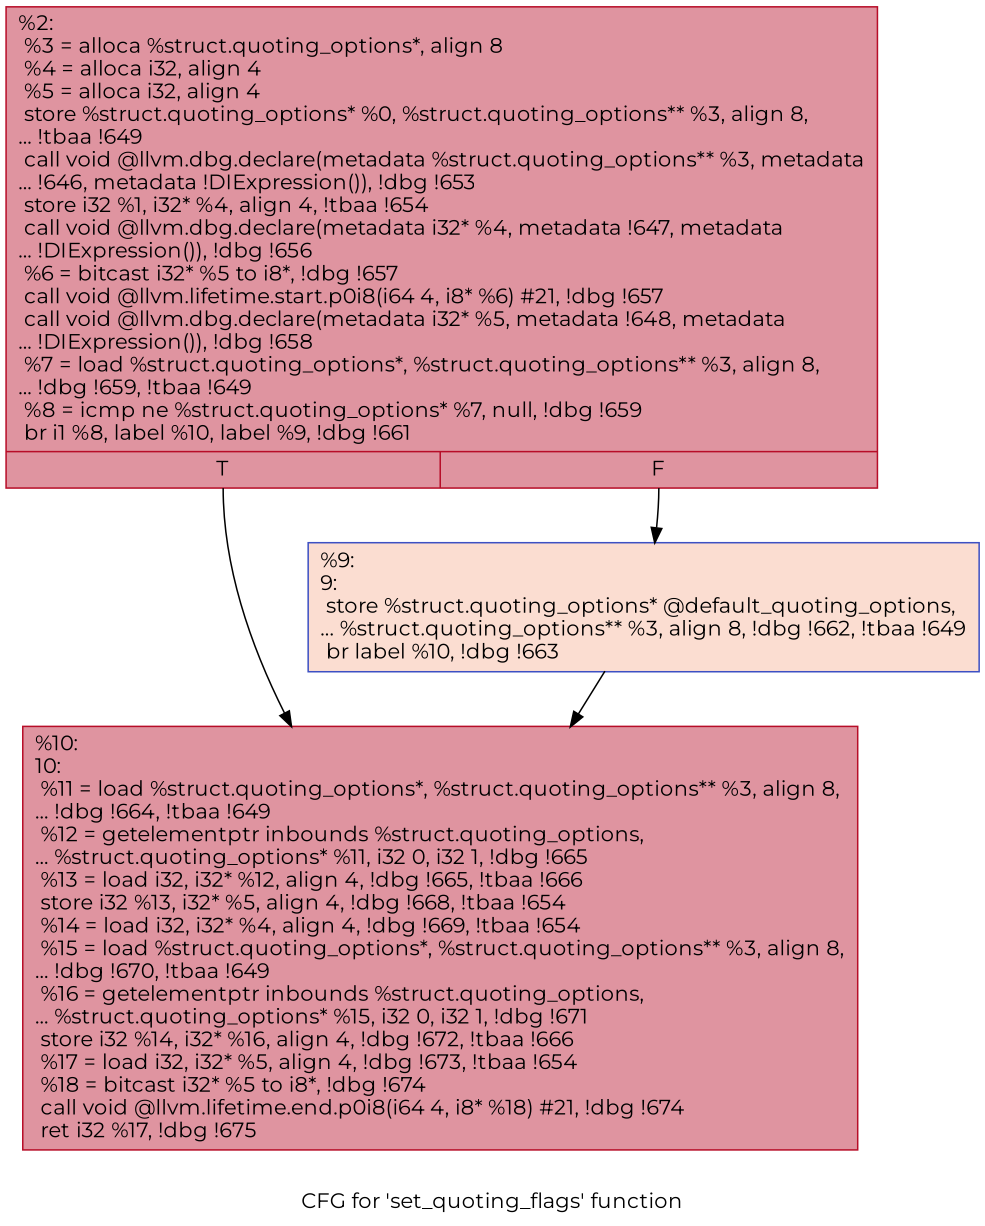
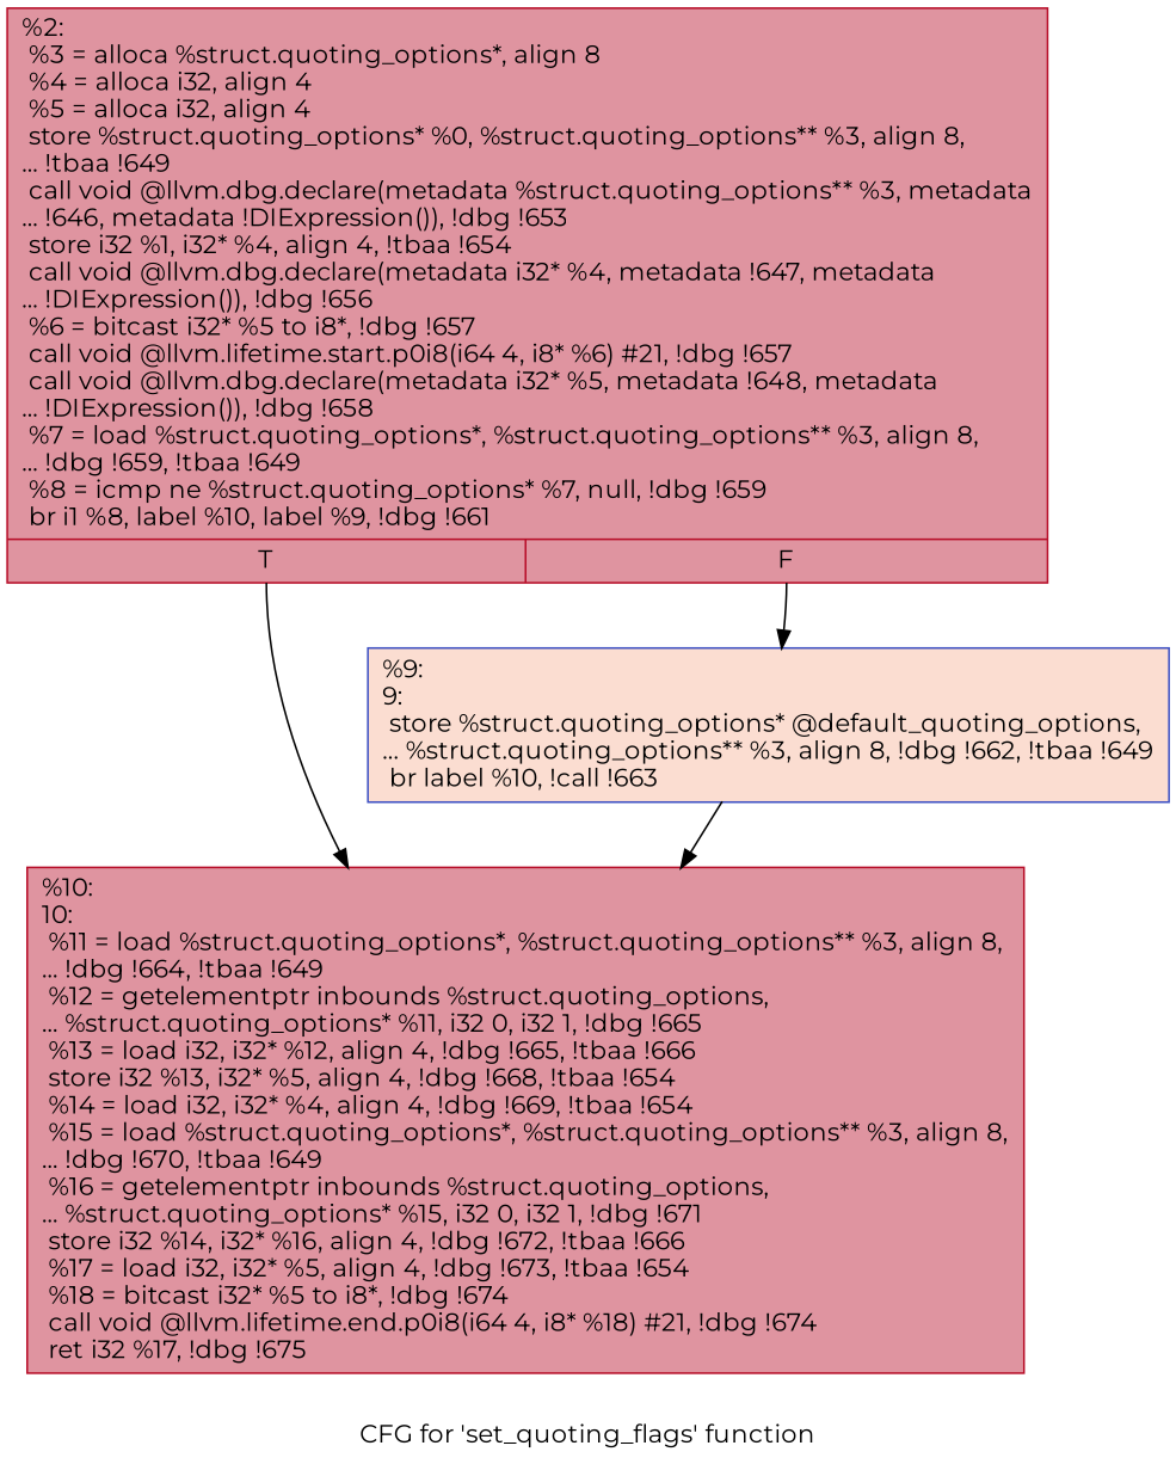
  digraph {
    label="CFG for 'set_quoting_flags' function"
    fontname=Montserrat
    node [color="#b70d28ff" fillcolor="#b70d2870" shape=record style=filled fontname=Montserrat]
    edge [fontname=Montserrat]
    n1 [label="{%2:\l  %3 = alloca %struct.quoting_options*, align 8\l  %4 = alloca i32, align 4\l  %5 = alloca i32, align 4\l  store %struct.quoting_options* %0, %struct.quoting_options** %3, align 8,\l... !tbaa !649\l  call void @llvm.dbg.declare(metadata %struct.quoting_options** %3, metadata\l... !646, metadata !DIExpression()), !dbg !653\l  store i32 %1, i32* %4, align 4, !tbaa !654\l  call void @llvm.dbg.declare(metadata i32* %4, metadata !647, metadata\l... !DIExpression()), !dbg !656\l  %6 = bitcast i32* %5 to i8*, !dbg !657\l  call void @llvm.lifetime.start.p0i8(i64 4, i8* %6) #21, !dbg !657\l  call void @llvm.dbg.declare(metadata i32* %5, metadata !648, metadata\l... !DIExpression()), !dbg !658\l  %7 = load %struct.quoting_options*, %struct.quoting_options** %3, align 8,\l... !dbg !659, !tbaa !649\l  %8 = icmp ne %struct.quoting_options* %7, null, !dbg !659\l  br i1 %8, label %10, label %9, !dbg !661\l|{<s0>T|<s1>F}}"]
    n2 [label="{%10:\l10:                                               \l  %11 = load %struct.quoting_options*, %struct.quoting_options** %3, align 8,\l... !dbg !664, !tbaa !649\l  %12 = getelementptr inbounds %struct.quoting_options,\l... %struct.quoting_options* %11, i32 0, i32 1, !dbg !665\l  %13 = load i32, i32* %12, align 4, !dbg !665, !tbaa !666\l  store i32 %13, i32* %5, align 4, !dbg !668, !tbaa !654\l  %14 = load i32, i32* %4, align 4, !dbg !669, !tbaa !654\l  %15 = load %struct.quoting_options*, %struct.quoting_options** %3, align 8,\l... !dbg !670, !tbaa !649\l  %16 = getelementptr inbounds %struct.quoting_options,\l... %struct.quoting_options* %15, i32 0, i32 1, !dbg !671\l  store i32 %14, i32* %16, align 4, !dbg !672, !tbaa !666\l  %17 = load i32, i32* %5, align 4, !dbg !673, !tbaa !654\l  %18 = bitcast i32* %5 to i8*, !dbg !674\l  call void @llvm.lifetime.end.p0i8(i64 4, i8* %18) #21, !dbg !674\l  ret i32 %17, !dbg !675\l}"]
-   n3 [color="#3d50c3ff" fillcolor="#f7b39670" label="{%9:\l9:                                                \l  store %struct.quoting_options* @default_quoting_options,\l... %struct.quoting_options** %3, align 8, !dbg !662, !tbaa !649\l  br label %10, !dbg !663\l}"]
+   n3 [color="#3d50c3ff" fillcolor="#f7b39670" label="{%9:\l9:                                                \l  store %struct.quoting_options* @default_quoting_options,\l... %struct.quoting_options** %3, align 8, !dbg !662, !tbaa !649\l  br label %10, !call !663\l}"]
    n1 -> n2 [tailport=s0]
    n1 -> n3 [tailport=s1]
    n3 -> n2
  }
